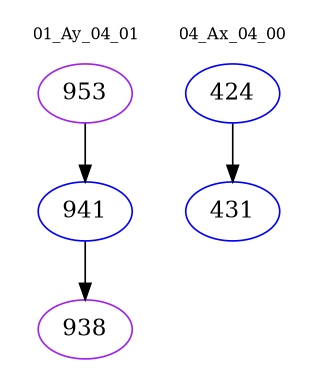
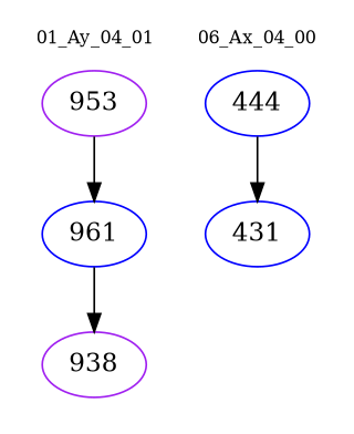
  digraph {
    node [color=blue]
    edge [color=black]
    n1 [color=purple label=953]
-   n2 [label=941]
+   n2 [label=961]
    n3 [color=purple label=938]
-   n4 [label=424]
+   n4 [label=444]
    n5 [label=431]
    subgraph cluster_1 {
      color=white
      fontsize=10
      label="01_Ay_04_01"
      n1
      n2
      n3
    }
    subgraph cluster_2 {
      color=white
      fontsize=10
-     label="04_Ax_04_00"
+     label="06_Ax_04_00"
      n4
      n5
    }
    n1 -> n2
    n2 -> n3
    n4 -> n5
  }
